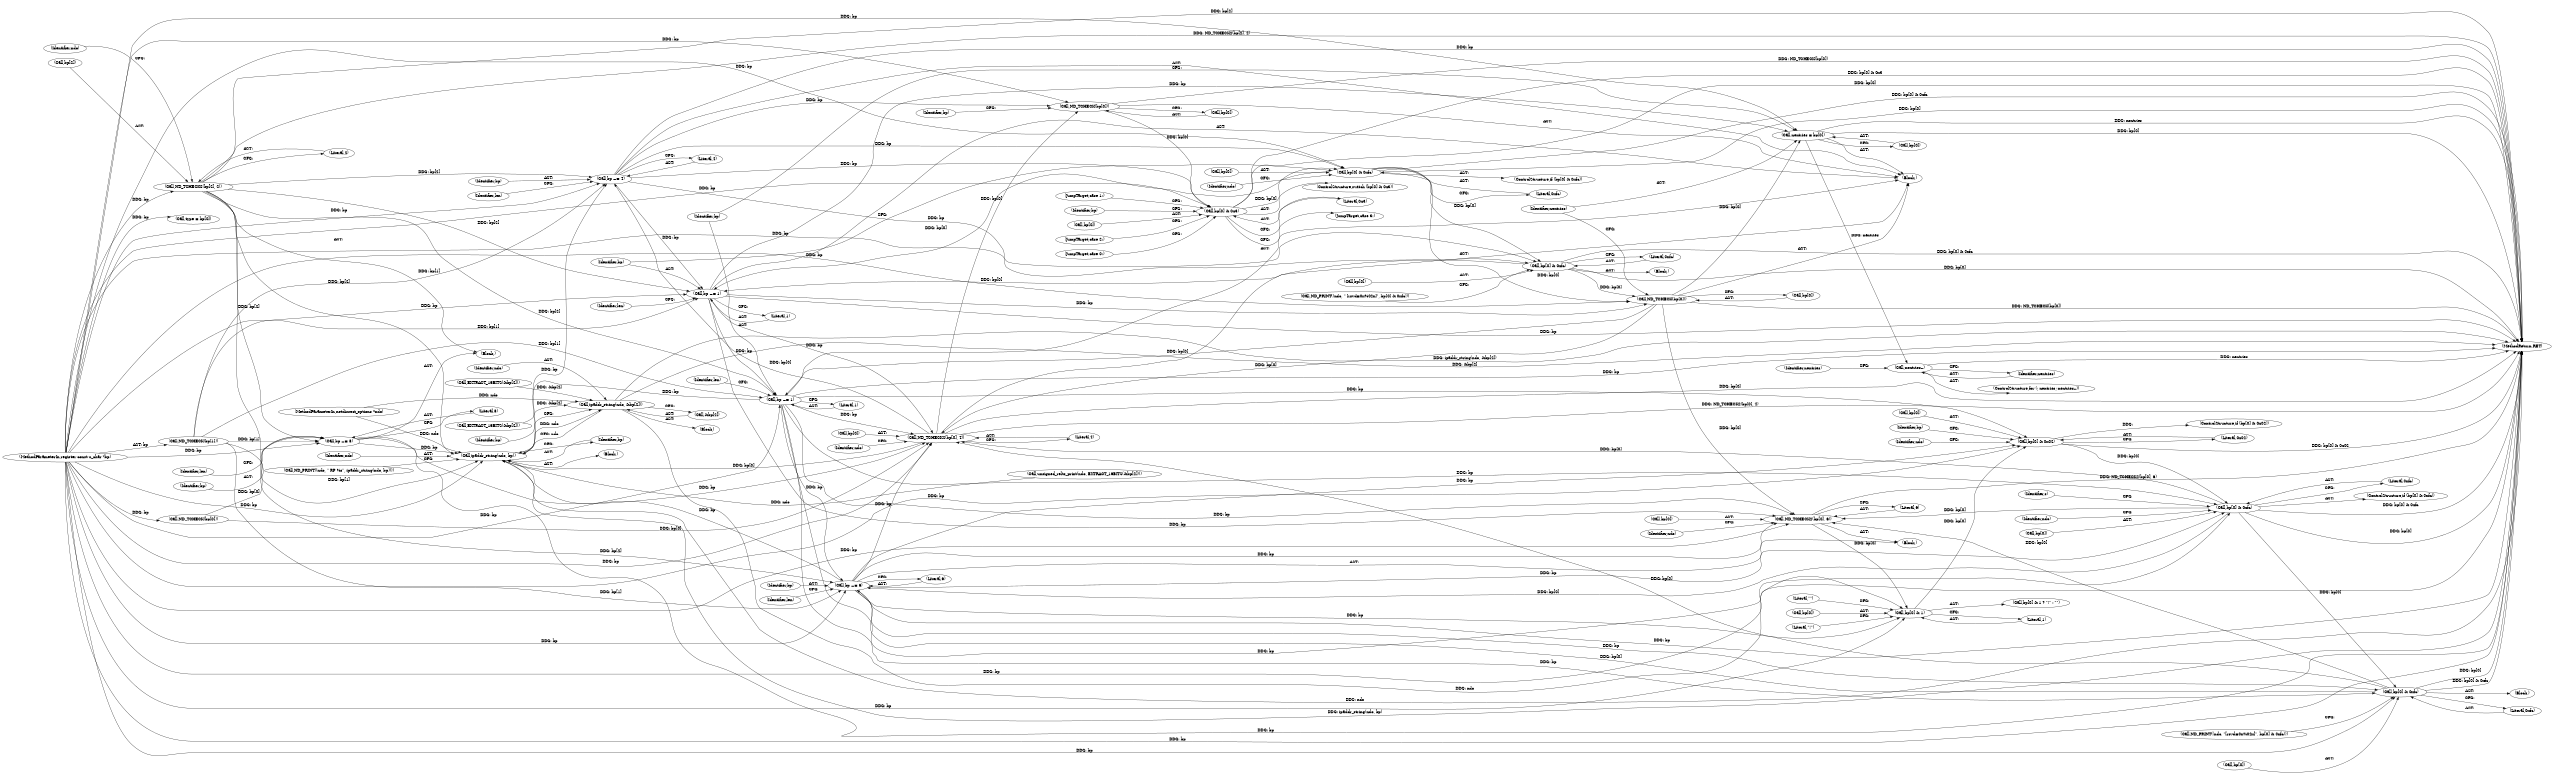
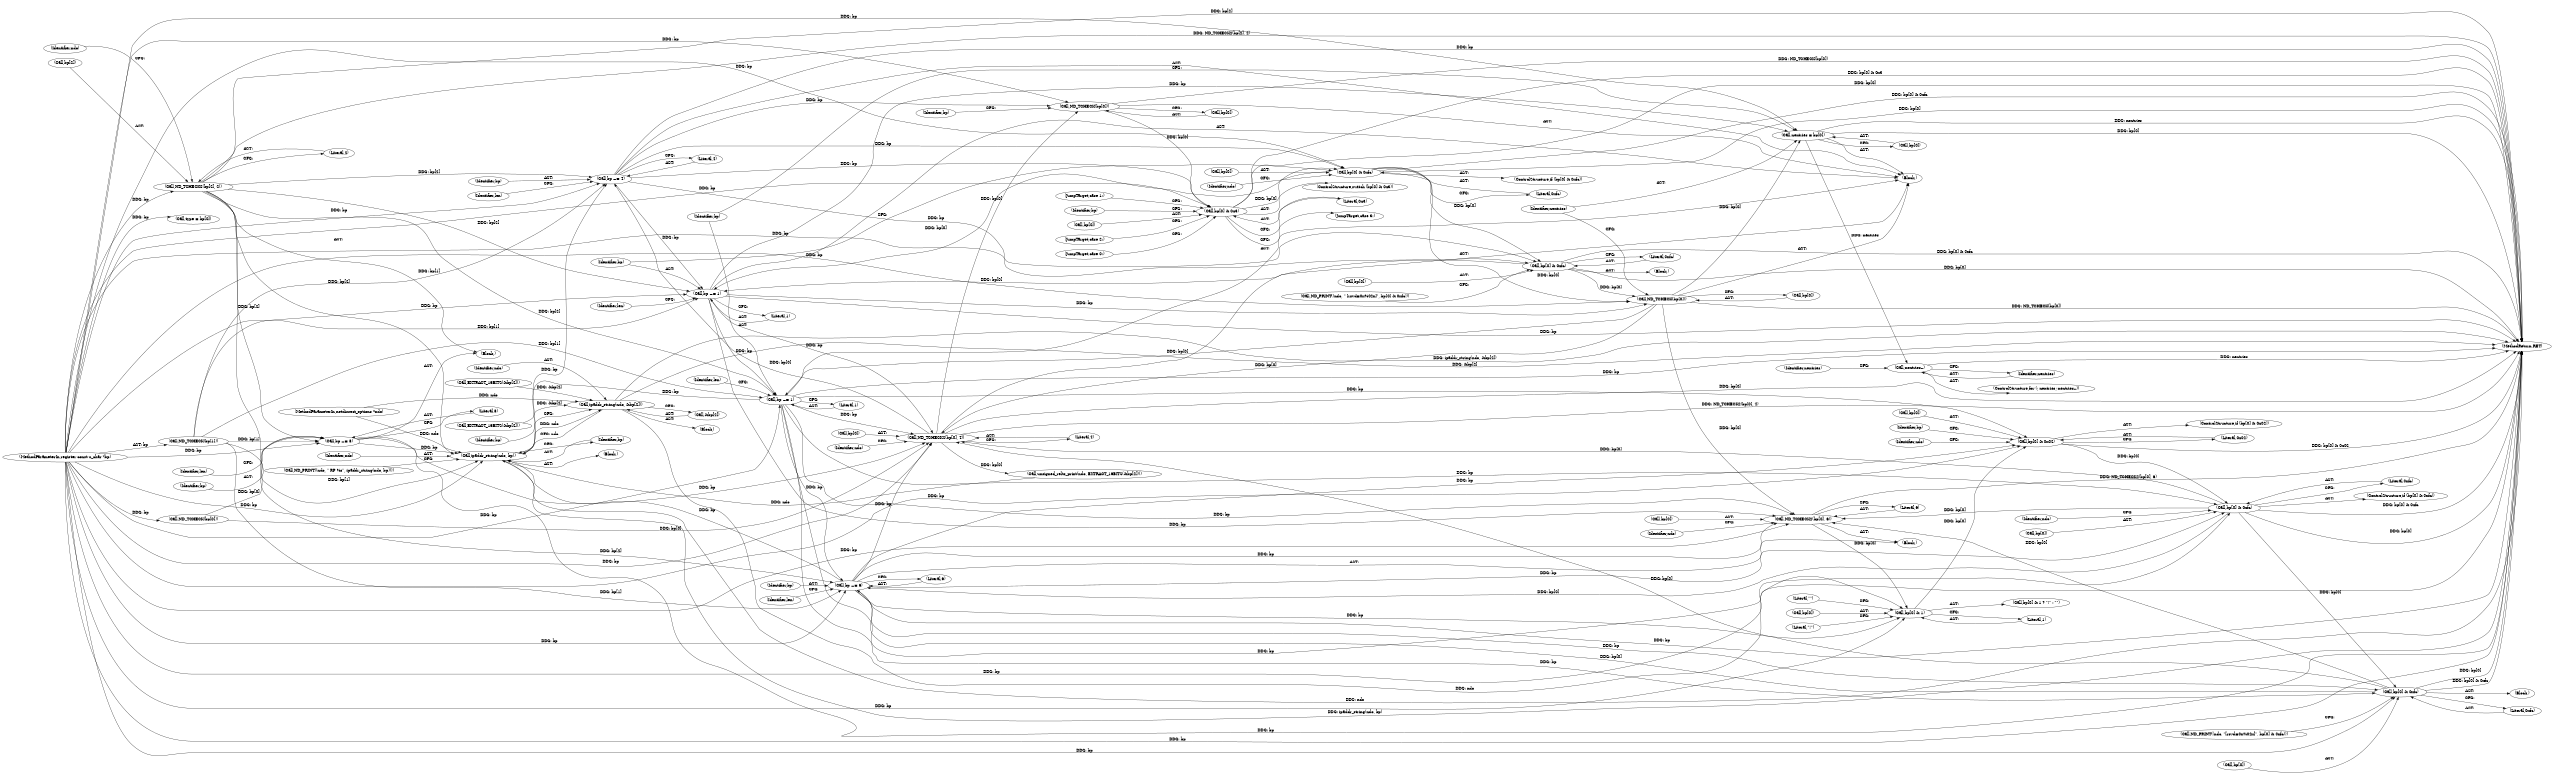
  digraph {
    rankdir=LR
    n1 [label="(Call,ND_TCHECK2(bp[2], 2))"]
    n2 [label="(Call,bp += 8)"]
    n3 [label="(Call,ipaddr_string(ndo, bp))"]
    n4 [label="(Call,bp += 4)"]
    n5 [label="(Call,bp += 1)"]
    n6 [label="(Call,bp += 1)"]
    n7 [label="(Call,bp += 6)"]
    n8 [label="(Block,)"]
    n9 [label="(MethodReturn,RET)"]
    n10 [label="(Literal,2)"]
    n11 [label="(Call,ND_TCHECK2(bp[0], 4))"]
    n12 [label="(Literal,8)"]
    n13 [label="(Call,ipaddr_string(ndo, &bp[2]))"]
    n14 [label="(Identifier,bp)"]
    n15 [label="(Block,)"]
    n16 [label="(Call,ND_TCHECK(bp[0]))"]
    n17 [label="(Call,bp[0] & 0x3)"]
    n18 [label="(Call,bp[0] & 0xfc)"]
    n19 [label="(Call,bp[0] & 0xfc)"]
    n20 [label="(Block,)"]
    n21 [label="(Literal,4)"]
    n22 [label="(Call,ND_TCHECK(bp[0]))"]
    n23 [label="(Call,nentries = bp[0])"]
    n24 [label="(Call,ND_TCHECK2(bp[0], 6))"]
    n25 [label="(Literal,1)"]
    n26 [label="(Call,bp[0] & 1)"]
    n27 [label="(Call,bp[0] & 0x02)"]
    n28 [label="(Call,bp[0] & 0xfc)"]
    n29 [label="(Call,bp[0] & 0xfc)"]
    n30 [label="(Literal,1)"]
    n31 [label="(Block,)"]
    n32 [label="(Literal,6)"]
    n33 [label="(MethodParameterIn,register const u_char *bp)"]
    n34 [label="(Call,ND_TCHECK(bp[1]))"]
    n35 [label="(Call,type = bp[0])"]
    n36 [label="(Call,ND_TCHECK(bp[0]))"]
    n37 [label="(Literal,4)"]
    n38 [label="(Call,bp[0])"]
    n39 [label="(Literal,0x3)"]
    n40 [label="(ControlStructure,switch (bp[0] & 0x3))"]
    n41 [label="(JumpTarget,case 3:)"]
    n42 [label="(ControlStructure,if (bp[0] & 0xfc))"]
    n43 [label="(Literal,0xfc)"]
    n44 [label="(Block,)"]
    n45 [label="(Literal,0xfc)"]
    n46 [label="(Call,bp[0])"]
    n47 [label="(Call,nentries--)"]
    n48 [label="(Call,bp[0])"]
    n49 [label="(Literal,6)"]
    n50 [label="(Literal,1)"]
    n51 [label="(Call,bp[0] & 1 ? \"!\" : \"\")"]
    n52 [label="(Literal,0x02)"]
    n53 [label="(ControlStructure,if (bp[0] & 0x02))"]
    n54 [label="(Literal,0xfc)"]
    n55 [label="(ControlStructure,if (bp[0] & 0xfc))"]
    n56 [label="(Literal,0xfc)"]
    n57 [label="(Block,)"]
    n58 [label="(Block,)"]
    n59 [label="(Call,&bp[2])"]
    n60 [label="(Identifier,nentries)"]
    n61 [label="(ControlStructure,for (; nentries; nentries--))"]
    n62 [label="(Literal,\"\")"]
    n63 [label="(Call,bp[0])"]
    n64 [label="(Identifier,nentries)"]
    n65 [label="(Identifier,bp)"]
-   n66 [label="(Identifier,s)"]
    n67 [label="(Identifier,bp)"]
    n68 [label="(Call,EXTRACT_16BITS(&bp[2]))"]
    n69 [label="(Call,ND_PRINT((ndo, \"[rsvd=0x%02x]\", bp[0] & 0xfc)))"]
    n70 [label="(Identifier,ndo)"]
    n71 [label="(Call,bp[0])"]
    n72 [label="(Identifier,ndo)"]
    n73 [label="(Call,bp[0])"]
    n74 [label="(Identifier,len)"]
    n75 [label="(Call,bp[0])"]
    n76 [label="(Call,bp[0])"]
    n77 [label="(Identifier,len)"]
    n78 [label="(JumpTarget,case 2:)"]
    n79 [label="(JumpTarget,case 0:)"]
    n80 [label="(Call,ND_PRINT((ndo, \" RP %s\", ipaddr_string(ndo, bp))))"]
    n81 [label="(Call,bp[0])"]
    n82 [label="(Identifier,nentries)"]
    n83 [label="(Identifier,ndo)"]
    n84 [label="(Identifier,bp)"]
    n85 [label="(Identifier,ndo)"]
    n86 [label="(Identifier,len)"]
    n87 [label="(Call,bp[0])"]
    n88 [label="(Identifier,bp)"]
    n89 [label="(Call,bp[0])"]
    n90 [label="(Identifier,len)"]
    n91 [label="(Call,unsigned_relts_print(ndo, EXTRACT_16BITS(&bp[2])))"]
    n92 [label="(Call,ND_PRINT((ndo, \" [rsvd=0x%02x]\", bp[0] & 0xfc)))"]
    n93 [label="(Literal,\"!\")"]
    n94 [label="(Identifier,bp)"]
    n95 [label="(Identifier,bp)"]
    n96 [label="(Call,bp[0])"]
    n97 [label="(Identifier,len)"]
    n98 [label="(Identifier,bp)"]
    n99 [label="(Identifier,ndo)"]
    n100 [label="(Identifier,ndo)"]
    n101 [label="(MethodParameterIn,netdissect_options *ndo)"]
    n102 [label="(Identifier,ndo)"]
    n103 [label="(JumpTarget,case 1:)"]
    n104 [label="(Call,EXTRACT_16BITS(&bp[2]))"]
    n105 [label="(Call,bp[2])"]
    n106 [label="(Identifier,bp)"]
    n107 [label="(Identifier,ndo)"]
    n108 [label="(Identifier,bp)"]
    n1 -> n2 [label="DDG: bp[2]"]
    n1 -> n3 [label="DDG: bp[2]"]
    n1 -> n4 [label="DDG: bp[2]"]
    n1 -> n5 [label="DDG: bp[2]"]
    n1 -> n6 [label="DDG: bp[2]"]
    n1 -> n7 [label="DDG: bp[2]"]
    n1 -> n8 [label="AST: "]
    n1 -> n9 [label="DDG: bp[2]"]
    n1 -> n9 [label="DDG: ND_TCHECK2(bp[2], 2)"]
    n1 -> n10 [label="CFG: "]
    n2 -> n3 [label="DDG: bp"]
    n2 -> n8 [label="AST: "]
    n2 -> n9 [label="DDG: bp"]
    n2 -> n11 [label="DDG: bp"]
    n2 -> n12 [label="CFG: "]
    n3 -> n4 [label="DDG: bp"]
    n3 -> n9 [label="DDG: ndo"]
    n3 -> n9 [label="DDG: ipaddr_string(ndo, bp)"]
    n3 -> n13 [label="DDG: ndo"]
    n3 -> n14 [label="CFG: "]
    n3 -> n15 [label="AST: "]
    n4 -> n5 [label="DDG: bp"]
    n4 -> n9 [label="DDG: bp"]
    n4 -> n16 [label="DDG: bp"]
    n4 -> n17 [label="DDG: bp"]
    n4 -> n18 [label="DDG: bp"]
    n4 -> n19 [label="DDG: bp"]
    n4 -> n20 [label="AST: "]
    n4 -> n21 [label="CFG: "]
    n5 -> n6 [label="DDG: bp"]
    n5 -> n9 [label="DDG: bp"]
    n5 -> n11 [label="DDG: bp"]
    n5 -> n20 [label="AST: "]
    n5 -> n22 [label="DDG: bp"]
    n5 -> n23 [label="DDG: bp"]
    n5 -> n24 [label="DDG: bp"]
    n5 -> n25 [label="CFG: "]
    n6 -> n3 [label="DDG: bp"]
    n6 -> n7 [label="DDG: bp"]
    n6 -> n9 [label="DDG: bp"]
    n6 -> n11 [label="DDG: bp"]
    n6 -> n20 [label="AST: "]
    n6 -> n24 [label="DDG: bp"]
    n6 -> n26 [label="DDG: bp"]
    n6 -> n27 [label="DDG: bp"]
    n6 -> n28 [label="DDG: bp"]
    n6 -> n29 [label="DDG: bp"]
    n6 -> n30 [label="CFG: "]
    n7 -> n3 [label="DDG: bp"]
    n7 -> n9 [label="DDG: bp"]
    n7 -> n11 [label="DDG: bp"]
    n7 -> n24 [label="DDG: bp"]
    n7 -> n26 [label="DDG: bp"]
    n7 -> n27 [label="DDG: bp"]
    n7 -> n28 [label="DDG: bp"]
    n7 -> n29 [label="DDG: bp"]
    n7 -> n31 [label="AST: "]
    n7 -> n32 [label="CFG: "]
    n10 -> n1 [label="AST: "]
-   n11 -> n3 [label="DDG: bp[0]"]
+   n11 -> n91 [label="DDG: bp[0]"]
    n11 -> n4 [label="DDG: bp[0]"]
    n11 -> n9 [label="DDG: bp[0]"]
    n11 -> n9 [label="DDG: ND_TCHECK2(bp[0], 4)"]
    n11 -> n16 [label="DDG: bp[0]"]
    n11 -> n20 [label="AST: "]
    n11 -> n37 [label="CFG: "]
    n12 -> n2 [label="AST: "]
    n13 -> n3 [label="CFG: ndo"]
    n13 -> n9 [label="DDG: ipaddr_string(ndo, &bp[2])"]
    n13 -> n9 [label="DDG: &bp[2]"]
    n13 -> n9 [label="DDG: ndo"]
    n13 -> n58 [label="AST: "]
    n13 -> n59 [label="CFG: "]
    n14 -> n3 [label="AST: "]
    n16 -> n9 [label="DDG: ND_TCHECK(bp[0])"]
    n16 -> n17 [label="DDG: bp[0]"]
    n16 -> n20 [label="AST: "]
    n16 -> n38 [label="CFG: "]
    n17 -> n9 [label="DDG: bp[0] & 0x3"]
    n17 -> n9 [label="DDG: bp[0]"]
    n17 -> n18 [label="DDG: bp[0]"]
    n17 -> n39 [label="CFG: "]
    n17 -> n40 [label="AST: "]
    n17 -> n41 [label="CFG: "]
    n18 -> n5 [label="DDG: bp[0]"]
    n18 -> n9 [label="DDG: bp[0]"]
    n18 -> n9 [label="DDG: bp[0] & 0xfc"]
    n18 -> n19 [label="DDG: bp[0]"]
    n18 -> n22 [label="DDG: bp[0]"]
    n18 -> n42 [label="AST: "]
    n18 -> n43 [label="CFG: "]
    n19 -> n5 [label="DDG: bp[0]"]
    n19 -> n9 [label="DDG: bp[0] & 0xfc"]
    n19 -> n9 [label="DDG: bp[0]"]
    n19 -> n22 [label="DDG: bp[0]"]
    n19 -> n44 [label="AST: "]
    n19 -> n45 [label="CFG: "]
    n21 -> n4 [label="AST: "]
    n22 -> n6 [label="DDG: bp[0]"]
    n22 -> n9 [label="DDG: ND_TCHECK(bp[0])"]
    n22 -> n11 [label="DDG: bp[0]"]
    n22 -> n20 [label="AST: "]
    n22 -> n23 [label="DDG: bp[0]"]
    n22 -> n24 [label="DDG: bp[0]"]
    n22 -> n46 [label="CFG: "]
    n23 -> n9 [label="DDG: nentries"]
    n23 -> n9 [label="DDG: bp[0]"]
    n23 -> n20 [label="AST: "]
    n23 -> n47 [label="DDG: nentries"]
    n23 -> n48 [label="CFG: "]
    n24 -> n9 [label="DDG: ND_TCHECK2(bp[0], 6)"]
    n24 -> n26 [label="DDG: bp[0]"]
    n24 -> n31 [label="AST: "]
    n24 -> n49 [label="CFG: "]
    n25 -> n5 [label="AST: "]
    n26 -> n27 [label="DDG: bp[0]"]
    n26 -> n50 [label="CFG: "]
    n26 -> n51 [label="AST: "]
    n27 -> n9 [label="DDG: bp[0] & 0x02"]
    n27 -> n28 [label="DDG: bp[0]"]
    n27 -> n52 [label="CFG: "]
-   n27 -> n53 [label="DDG: "]
+   n27 -> n53 [label="AST: "]
    n28 -> n7 [label="DDG: bp[0]"]
    n28 -> n9 [label="DDG: bp[0] & 0xfc"]
    n28 -> n9 [label="DDG: bp[0]"]
    n28 -> n11 [label="DDG: bp[0]"]
    n28 -> n24 [label="DDG: bp[0]"]
    n28 -> n29 [label="DDG: bp[0]"]
    n28 -> n54 [label="CFG: "]
    n28 -> n55 [label="AST: "]
    n29 -> n7 [label="DDG: bp[0]"]
    n29 -> n9 [label="DDG: bp[0] & 0xfc"]
    n29 -> n9 [label="DDG: bp[0]"]
    n29 -> n11 [label="DDG: bp[0]"]
    n29 -> n24 [label="DDG: bp[0]"]
    n29 -> n56 [label="CFG: "]
    n29 -> n57 [label="AST: "]
    n30 -> n6 [label="AST: "]
    n32 -> n7 [label="AST: "]
    n33 -> n1 [label="DDG: bp"]
    n33 -> n2 [label="DDG: bp"]
    n33 -> n3 [label="DDG: bp"]
    n33 -> n4 [label="DDG: bp"]
    n33 -> n5 [label="DDG: bp"]
    n33 -> n6 [label="DDG: bp"]
    n33 -> n7 [label="DDG: bp"]
    n33 -> n9 [label="DDG: bp"]
    n33 -> n11 [label="DDG: bp"]
    n33 -> n16 [label="DDG: bp"]
    n33 -> n17 [label="DDG: bp"]
    n33 -> n18 [label="DDG: bp"]
    n33 -> n19 [label="DDG: bp"]
    n33 -> n22 [label="DDG: bp"]
    n33 -> n23 [label="DDG: bp"]
    n33 -> n24 [label="DDG: bp"]
    n33 -> n26 [label="DDG: bp"]
    n33 -> n27 [label="DDG: bp"]
    n33 -> n28 [label="DDG: bp"]
    n33 -> n29 [label="DDG: bp"]
    n33 -> n34 [label="AST: bp"]
    n33 -> n35 [label="DDG: bp"]
    n33 -> n36 [label="DDG: bp"]
    n34 -> n2 [label="DDG: bp[1]"]
    n34 -> n3 [label="DDG: bp[1]"]
    n34 -> n4 [label="DDG: bp[1]"]
    n34 -> n5 [label="DDG: bp[1]"]
    n34 -> n6 [label="DDG: bp[1]"]
    n34 -> n7 [label="DDG: bp[1]"]
    n36 -> n2 [label="DDG: bp[0]"]
    n36 -> n11 [label="DDG: bp[0]"]
    n37 -> n11 [label="AST: "]
    n38 -> n16 [label="AST: "]
    n39 -> n17 [label="AST: "]
    n43 -> n18 [label="AST: "]
    n45 -> n19 [label="AST: "]
    n46 -> n22 [label="AST: "]
    n47 -> n9 [label="DDG: nentries"]
    n47 -> n60 [label="CFG: "]
    n47 -> n61 [label="AST: "]
    n48 -> n23 [label="AST: "]
    n49 -> n24 [label="AST: "]
    n50 -> n26 [label="AST: "]
    n52 -> n27 [label="AST: "]
    n54 -> n28 [label="AST: "]
    n56 -> n29 [label="AST: "]
    n59 -> n13 [label="AST: "]
    n60 -> n47 [label="AST: "]
    n62 -> n26 [label="CFG: "]
    n63 -> n18 [label="AST: "]
    n64 -> n22 [label="CFG: "]
    n64 -> n23 [label="AST: "]
    n65 -> n16 [label="CFG: "]
-   n66 -> n28 [label="CFG: "]
    n67 -> n17 [label="CFG: "]
    n68 -> n13 [label="DDG: &bp[2]"]
    n69 -> n29 [label="CFG: "]
    n70 -> n27 [label="CFG: "]
    n71 -> n17 [label="AST: "]
    n72 -> n28 [label="CFG: "]
    n73 -> n24 [label="AST: "]
    n74 -> n6 [label="CFG: "]
    n75 -> n19 [label="AST: "]
    n76 -> n26 [label="AST: "]
    n77 -> n5 [label="CFG: "]
    n78 -> n17 [label="CFG: "]
    n79 -> n17 [label="CFG: "]
    n80 -> n3 [label="CFG: "]
    n81 -> n11 [label="AST: "]
    n82 -> n47 [label="CFG: "]
    n83 -> n24 [label="CFG: "]
    n84 -> n13 [label="CFG: "]
    n85 -> n1 [label="CFG: "]
    n86 -> n4 [label="CFG: "]
    n87 -> n28 [label="AST: "]
    n88 -> n5 [label="AST: "]
    n88 -> n18 [label="CFG: "]
    n89 -> n27 [label="AST: "]
    n90 -> n2 [label="CFG: "]
    n91 -> n3 [label="DDG: ndo"]
    n92 -> n19 [label="CFG: "]
    n93 -> n26 [label="CFG: "]
    n94 -> n2 [label="AST: "]
    n95 -> n27 [label="CFG: "]
    n96 -> n29 [label="AST: "]
    n97 -> n7 [label="CFG: "]
    n98 -> n6 [label="AST: "]
    n98 -> n23 [label="CFG: "]
    n99 -> n13 [label="AST: "]
    n100 -> n11 [label="CFG: "]
    n101 -> n3 [label="DDG: ndo"]
    n101 -> n13 [label="DDG: ndo"]
    n102 -> n3 [label="AST: "]
    n103 -> n17 [label="CFG: "]
    n104 -> n13 [label="DDG: &bp[2]"]
    n105 -> n1 [label="AST: "]
    n106 -> n4 [label="AST: "]
    n107 -> n18 [label="CFG: "]
    n108 -> n7 [label="AST: "]
  }
